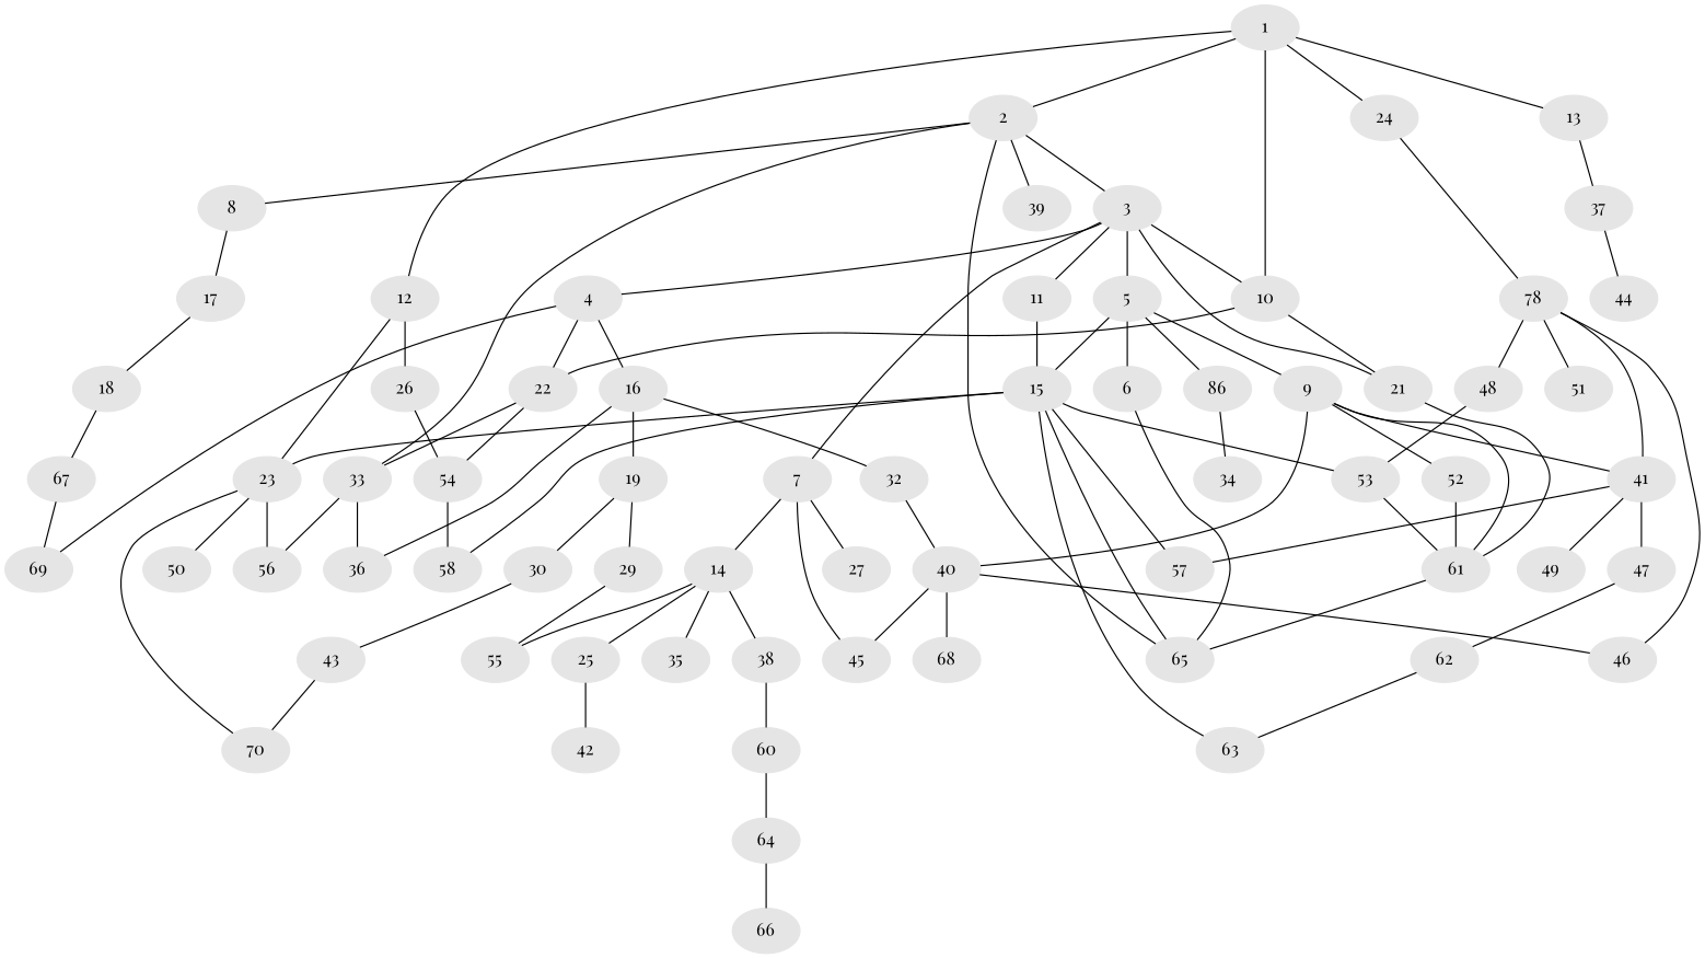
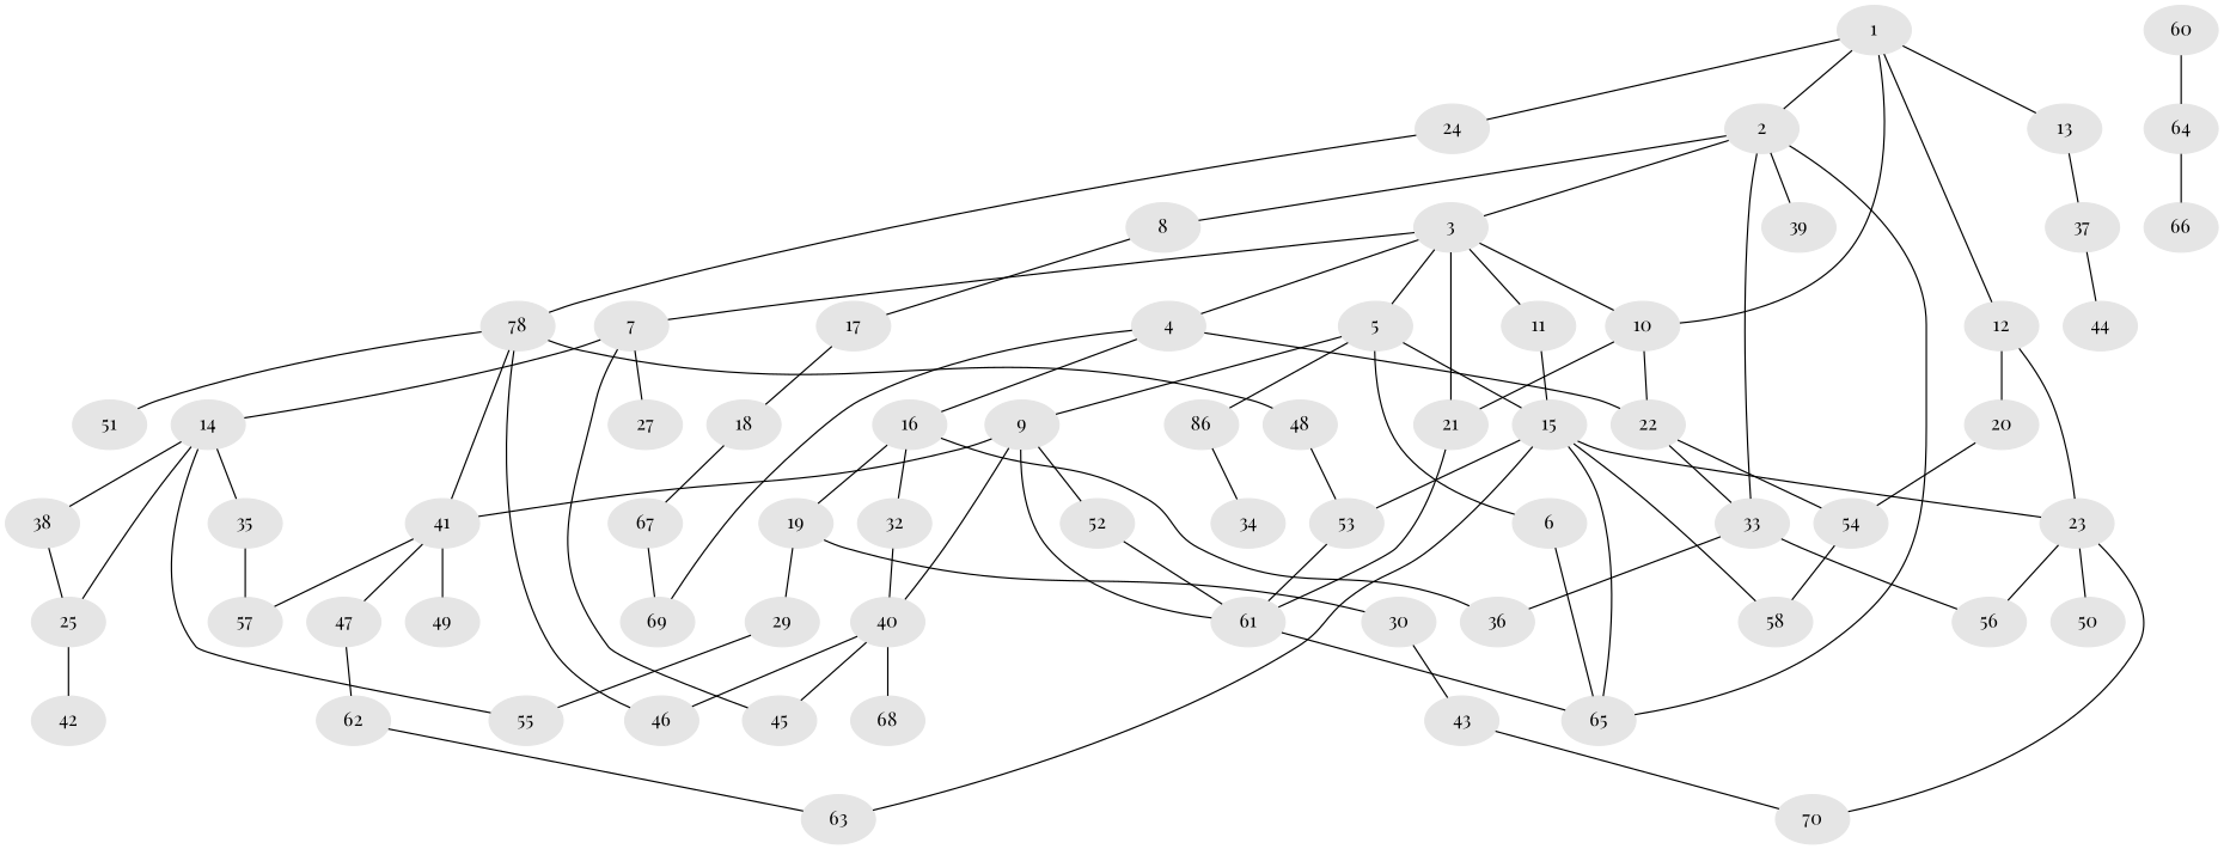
  graph {
    fontname="Playfair Display"
    node [color=gray90 fontname="Playfair Display" style=filled]
    edge [fontname="Playfair Display"]
    1
    2
    10
    12
    13
    24
    3
    8
    33
    39
    65
    21
    22
-   20 [label=26]
+   20
    23
    37
    n17 [label=78]
    4
    5
    7
    11
    17
    36
    56
    16
    69
    6
    9
    15
    n30 [label=86]
    14
    27
    45
    61
    19
    32
    54
    40
    41
    52
    53
    58
    63
    34
    25
    35
    55
    38
    18
    46
    68
    57
    47
    49
    50
    70
    44
    42
    29
    30
    67
    43
    48
    51
    60
    64
    62
    66
    1 -- 2
    1 -- 10
    1 -- 12
    1 -- 13
    1 -- 24
    2 -- 3
    2 -- 8
    2 -- 33
    2 -- 39
    2 -- 65
    10 -- 21
    10 -- 22
    12 -- 20
    12 -- 23
    13 -- 37
    24 -- n17
    3 -- 10
    3 -- 21
    3 -- 4
    3 -- 5
    3 -- 7
    3 -- 11
    8 -- 17
    33 -- 36
    33 -- 56
    21 -- 61
    22 -- 33
    22 -- 54
    20 -- 54
    23 -- 56
    23 -- 50
    23 -- 70
    37 -- 44
    n17 -- 41
    n17 -- 46
    n17 -- 48
    n17 -- 51
    4 -- 22
    4 -- 16
    4 -- 69
    5 -- 6
    5 -- 9
    5 -- 15
    5 -- n30
    7 -- 14
    7 -- 27
    7 -- 45
    11 -- 15
    17 -- 18
    16 -- 36
    16 -- 19
    16 -- 32
    6 -- 65
    9 -- 61
    9 -- 40
    9 -- 41
    9 -- 52
    15 -- 65
    15 -- 23
    15 -- 53
    15 -- 58
    15 -- 63
    n30 -- 34
    14 -- 25
    14 -- 35
    14 -- 55
    14 -- 38
    61 -- 65
    19 -- 29
    19 -- 30
    32 -- 40
    54 -- 58
    40 -- 45
    40 -- 46
    40 -- 68
    41 -- 57
    41 -- 47
    41 -- 49
    52 -- 61
    53 -- 61
    25 -- 42
-   15 -- 57
-   38 -- 60
+   35 -- 57
+   38 -- 25
    18 -- 67
    47 -- 62
    29 -- 55
    30 -- 43
    67 -- 69
    43 -- 70
    48 -- 53
    60 -- 64
    64 -- 66
    62 -- 63
  }
